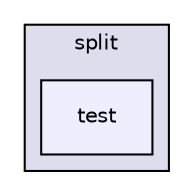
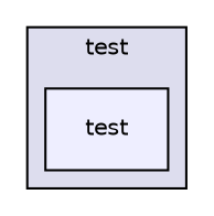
  digraph {
    compound=true
    n1 [fillcolor="#eeeeff" fontname=Helvetica fontsize=10 label=test pencolor=black shape=box style=filled]
    subgraph cluster_1 {
      bgcolor="#ddddee"
      fontname=Helvetica
      fontsize=10
-     label=split
+     label=test
      pencolor=black
      n1
    }
  }
